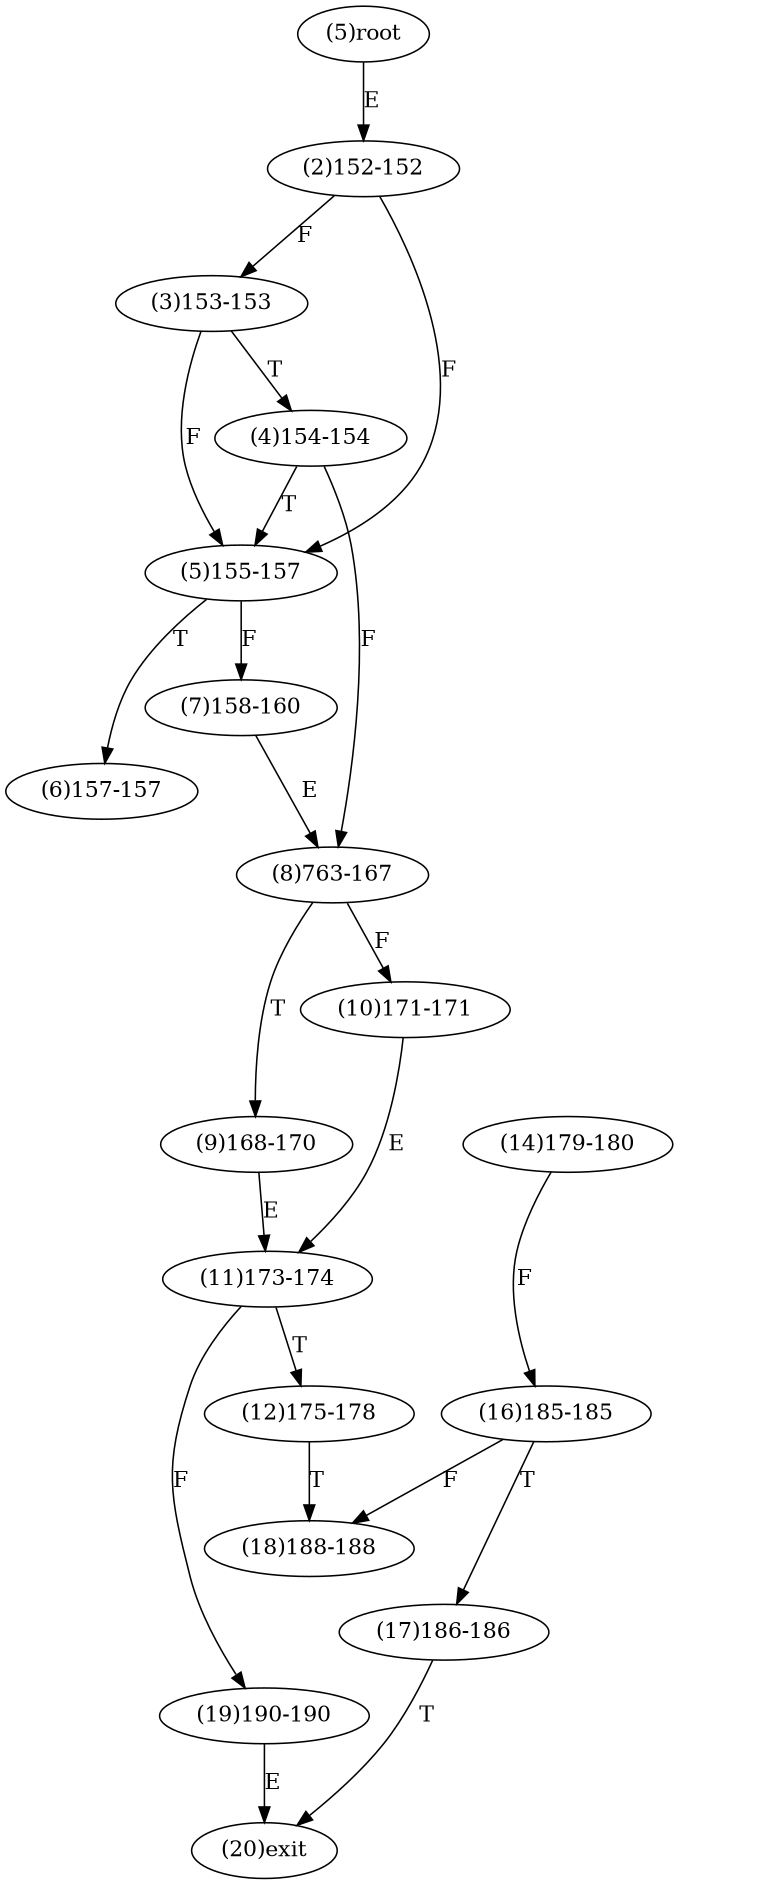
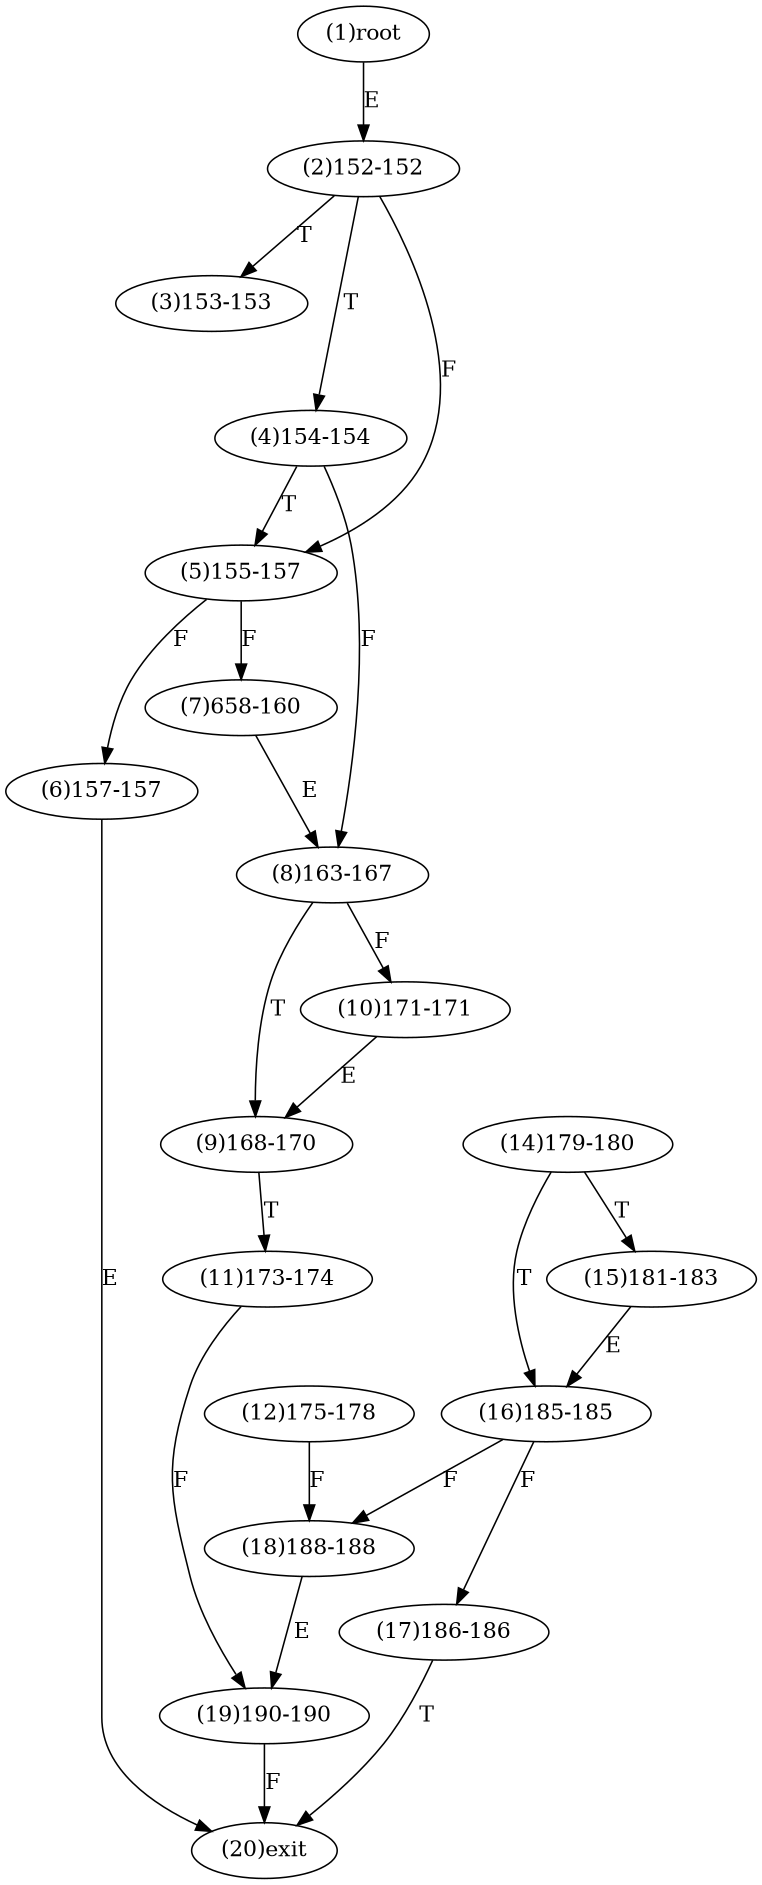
  digraph {
-   n1 [label="(5)root"]
+   n1 [label="(1)root"]
    n2 [label="(2)152-152"]
    n3 [label="(3)153-153"]
    n4 [label="(5)155-157"]
    n5 [label="(4)154-154"]
    n6 [label="(6)157-157"]
-   n7 [label="(7)158-160"]
-   n8 [label="(8)763-167"]
+   n7 [label="(7)658-160"]
+   n8 [label="(8)163-167"]
    n9 [label="(9)168-170"]
    n10 [label="(10)171-171"]
    n11 [label="(20)exit"]
    n12 [label="(11)173-174"]
    n13 [label="(12)175-178"]
    n14 [label="(19)190-190"]
    n15 [label="(18)188-188"]
    n16 [label="(14)179-180"]
+   n17 [label="(15)181-183"]
    n18 [label="(16)185-185"]
    n19 [label="(17)186-186"]
    n1 -> n2 [label=E]
-   n2 -> n3 [label=F]
+   n2 -> n3 [label=T]
    n2 -> n4 [label=F]
-   n3 -> n4 [label=F]
-   n3 -> n5 [label=T]
-   n4 -> n6 [label=T]
+   n2 -> n5 [label=T]
+   n4 -> n6 [label=F]
    n4 -> n7 [label=F]
    n5 -> n4 [label=T]
    n5 -> n8 [label=F]
+   n6 -> n11 [label=E]
    n7 -> n8 [label=E]
    n8 -> n9 [label=T]
    n8 -> n10 [label=F]
-   n9 -> n12 [label=E]
-   n10 -> n12 [label=E]
-   n12 -> n13 [label=T]
+   n9 -> n12 [label=T]
+   n10 -> n9 [label=E]
    n12 -> n14 [label=F]
-   n13 -> n15 [label=T]
-   n14 -> n11 [label=E]
-   n16 -> n18 [label=F]
+   n13 -> n15 [label=F]
+   n14 -> n11 [label=F]
+   n15 -> n14 [label=E]
+   n16 -> n17 [label=T]
+   n16 -> n18 [label=T]
+   n17 -> n18 [label=E]
    n18 -> n15 [label=F]
-   n18 -> n19 [label=T]
+   n18 -> n19 [label=F]
    n19 -> n11 [label=T]
  }
